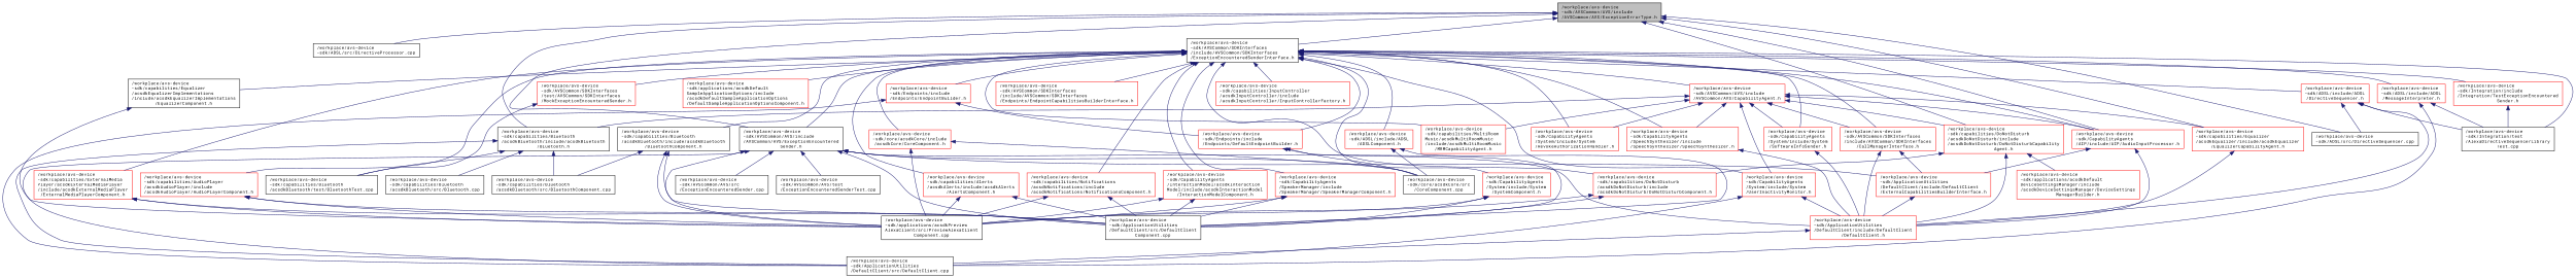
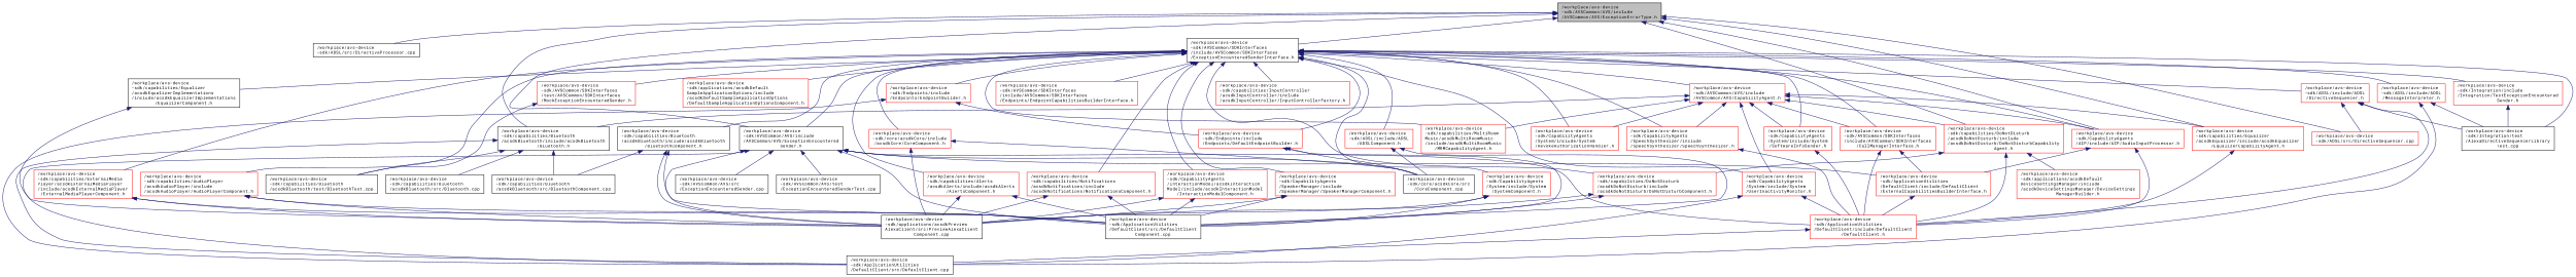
  digraph {
    fontname="Roboto Mono"
    node [color=red fillcolor=white fontname="Roboto Mono" fontsize=10 shape=record style=filled]
    edge [color=midnightblue dir=back fontname="Roboto Mono" fontsize=10 labelfontname=Helvetica labelfontsize=10 style=solid]
    n1 [color=black fillcolor=grey75 fontcolor=black height=0.2 label="/workplace/avs-device\l-sdk/AVSCommon/AVS/include\l/AVSCommon/AVS/ExceptionErrorType.h" width=0.4]
    n2 [color=black height=0.2 label="/workplace/avs-device\l-sdk/ADSL/src/DirectiveProcessor.cpp" width=0.4]
-   n3 [color=black height=0.2 label="/workplace/avs-device\l-sdk/ADSL/src/DirectiveSequencer.cpp" width=0.4]
+   n3 [height=0.2 label="/workplace/avs-device\l-sdk/ADSL/src/DirectiveSequencer.cpp" width=0.4]
    n4 [color=black height=0.2 label="/workplace/avs-device\l-sdk/AVSCommon/AVS/include\l/AVSCommon/AVS/ExceptionEncountered\lSender.h" width=0.4]
    n5 [color=black height=0.2 label="/workplace/avs-device\l-sdk/AVSCommon/SDKInterfaces\l/include/AVSCommon/SDKInterfaces\l/ExceptionEncounteredSenderInterface.h" width=0.4]
    n6 [color=black height=0.2 label="/workplace/avs-device\l-sdk/capabilities/Bluetooth\l/acsdkBluetooth/include/acsdkBluetooth\l/Bluetooth.h" width=0.4]
    n7 [height=0.2 label="/workplace/avs-device\l-sdk/capabilities/DoNotDisturb\l/acsdkDoNotDisturb/include\l/acsdkDoNotDisturb/DoNotDisturbCapability\lAgent.h" width=0.4]
    n8 [height=0.2 label="/workplace/avs-device\l-sdk/capabilities/Equalizer\l/acsdkEqualizer/include/acsdkEqualizer\l/EqualizerCapabilityAgent.h" width=0.4]
    n9 [height=0.2 label="/workplace/avs-device\l-sdk/CapabilityAgents\l/AIP/include/AIP/AudioInputProcessor.h" width=0.4]
    n10 [color=black height=0.2 label="/workplace/avs-device\l-sdk/applications/acsdkPreview\lAlexaClient/src/PreviewAlexaClient\lComponent.cpp" width=0.4]
    n11 [height=0.2 label="/workplace/avs-device\l-sdk/ApplicationUtilities\l/DefaultClient/include/DefaultClient\l/DefaultClient.h" width=0.4]
    n12 [color=black height=0.2 label="/workplace/avs-device\l-sdk/ApplicationUtilities\l/DefaultClient/src/DefaultClient.cpp" width=0.4]
    n13 [height=0.2 label="/workplace/avs-device\l-sdk/ApplicationUtilities\l/DefaultClient/include/DefaultClient\l/ExternalCapabilitiesBuilderInterface.h" width=0.4]
    n14 [color=black height=0.2 label="/workplace/avs-device\l-sdk/ApplicationUtilities\l/DefaultClient/src/DefaultClient\lComponent.cpp" width=0.4]
    n15 [color=black height=0.2 label="/workplace/avs-device\l-sdk/AVSCommon/AVS/src\l/ExceptionEncounteredSender.cpp" width=0.4]
    n16 [color=black height=0.2 label="/workplace/avs-device\l-sdk/AVSCommon/AVS/test\l/ExceptionEncounteredSenderTest.cpp" width=0.4]
    n17 [color=black height=0.2 label="/workplace/avs-device\l-sdk/core/acsdkCore/src\l/CoreComponent.cpp" width=0.4]
    n18 [height=0.2 label="/workplace/avs-device\l-sdk/ADSL/include/ADSL\l/ADSLComponent.h" width=0.4]
    n19 [height=0.2 label="/workplace/avs-device\l-sdk/ADSL/include/ADSL\l/DirectiveSequencer.h" width=0.4]
    n20 [color=black height=0.2 label="/workplace/avs-device\l-sdk/Integration/test\l/AlexaDirectiveSequencerLibrary\lTest.cpp" width=0.4]
    n21 [height=0.2 label="/workplace/avs-device\l-sdk/ADSL/include/ADSL\l/MessageInterpreter.h" width=0.4]
    n22 [height=0.2 label="/workplace/avs-device\l-sdk/applications/acsdkDefault\lSampleApplicationOptions/include\l/acsdkDefaultSampleApplicationOptions\l/DefaultSampleApplicationOptionsComponent.h" width=0.4]
    n23 [height=0.2 label="/workplace/avs-device\l-sdk/AVSCommon/AVS/include\l/AVSCommon/AVS/CapabilityAgent.h" width=0.4]
    n24 [height=0.2 label="/workplace/avs-device\l-sdk/AVSCommon/SDKInterfaces\l/include/AVSCommon/SDKInterfaces\l/CallManagerInterface.h" width=0.4]
    n25 [height=0.2 label="/workplace/avs-device\l-sdk/capabilities/DoNotDisturb\l/acsdkDoNotDisturb/include\l/acsdkDoNotDisturb/DoNotDisturbComponent.h" width=0.4]
    n26 [height=0.2 label="/workplace/avs-device\l-sdk/capabilities/MultiRoom\lMusic/acsdkMultiRoomMusic\l/include/acsdkMultiRoomMusic\l/MRMCapabilityAgent.h" width=0.4]
    n27 [height=0.2 label="/workplace/avs-device\l-sdk/CapabilityAgents\l/SpeechSynthesizer/include\l/SpeechSynthesizer/SpeechSynthesizer.h" width=0.4]
    n28 [height=0.2 label="/workplace/avs-device\l-sdk/CapabilityAgents\l/System/include/System\l/RevokeAuthorizationHandler.h" width=0.4]
    n29 [height=0.2 label="/workplace/avs-device\l-sdk/CapabilityAgents\l/System/include/System\l/SoftwareInfoSender.h" width=0.4]
    n30 [height=0.2 label="/workplace/avs-device\l-sdk/CapabilityAgents\l/System/include/System\l/UserInactivityMonitor.h" width=0.4]
    n31 [height=0.2 label="/workplace/avs-device\l-sdk/AVSCommon/SDKInterfaces\l/include/AVSCommon/SDKInterfaces\l/Endpoints/EndpointCapabilitiesBuilderInterface.h" width=0.4]
    n32 [height=0.2 label="/workplace/avs-device\l-sdk/AVSCommon/SDKInterfaces\l/test/AVSCommon/SDKInterfaces\l/MockExceptionEncounteredSender.h" width=0.4]
    n33 [height=0.2 label="/workplace/avs-device\l-sdk/capabilities/Alerts\l/acsdkAlerts/include/acsdkAlerts\l/AlertsComponent.h" width=0.4]
    n34 [height=0.2 label="/workplace/avs-device\l-sdk/capabilities/AudioPlayer\l/acsdkAudioPlayer/include\l/acsdkAudioPlayer/AudioPlayerComponent.h" width=0.4]
    n35 [color=black height=0.2 label="/workplace/avs-device\l-sdk/capabilities/Bluetooth\l/acsdkBluetooth/include/acsdkBluetooth\l/BluetoothComponent.h" width=0.4]
    n36 [color=black height=0.2 label="/workplace/avs-device\l-sdk/capabilities/Equalizer\l/acsdkEqualizerImplementations\l/include/acsdkEqualizerImplementations\l/EqualizerComponent.h" width=0.4]
    n37 [height=0.2 label="/workplace/avs-device\l-sdk/capabilities/ExternalMedia\lPlayer/acsdkExternalMediaPlayer\l/include/acsdkExternalMediaPlayer\l/ExternalMediaPlayerComponent.h" width=0.4]
    n38 [height=0.2 label="/workplace/avs-device\l-sdk/capabilities/InputController\l/acsdkInputController/include\l/acsdkInputController/InputControllerFactory.h" width=0.4]
    n39 [height=0.2 label="/workplace/avs-device\l-sdk/capabilities/Notifications\l/acsdkNotifications/include\l/acsdkNotifications/NotificationsComponent.h" width=0.4]
    n40 [height=0.2 label="/workplace/avs-device\l-sdk/CapabilityAgents\l/InteractionModel/acsdkInteraction\lModel/include/acsdkInteractionModel\l/InteractionModelComponent.h" width=0.4]
    n41 [height=0.2 label="/workplace/avs-device\l-sdk/CapabilityAgents\l/SpeakerManager/include\l/SpeakerManager/SpeakerManagerComponent.h" width=0.4]
    n42 [height=0.2 label="/workplace/avs-device\l-sdk/CapabilityAgents\l/System/include/System\l/SystemComponent.h" width=0.4]
    n43 [height=0.2 label="/workplace/avs-device\l-sdk/core/acsdkCore/include\l/acsdkCore/CoreComponent.h" width=0.4]
    n44 [height=0.2 label="/workplace/avs-device\l-sdk/Endpoints/include\l/Endpoints/DefaultEndpointBuilder.h" width=0.4]
    n45 [height=0.2 label="/workplace/avs-device\l-sdk/Endpoints/include\l/Endpoints/EndpointBuilder.h" width=0.4]
    n46 [height=0.2 label="/workplace/avs-device\l-sdk/Integration/include\l/Integration/TestExceptionEncountered\lSender.h" width=0.4]
    n47 [color=black height=0.2 label="/workplace/avs-device\l-sdk/capabilities/Bluetooth\l/acsdkBluetooth/src/Bluetooth.cpp" width=0.4]
    n48 [color=black height=0.2 label="/workplace/avs-device\l-sdk/capabilities/Bluetooth\l/acsdkBluetooth/src/BluetoothComponent.cpp" width=0.4]
    n49 [color=black height=0.2 label="/workplace/avs-device\l-sdk/capabilities/Bluetooth\l/acsdkBluetooth/test/BluetoothTest.cpp" width=0.4]
    n50 [height=0.2 label="/workplace/avs-device\l-sdk/applications/acsdkDefault\lDeviceSettingsManager/include\l/acsdkDeviceSettingsManager/DeviceSettings\lManagerBuilder.h" width=0.4]
    n1 -> n2
    n1 -> n3
    n1 -> n4
    n1 -> n5
    n1 -> n6
    n1 -> n7
    n1 -> n8
    n1 -> n9
    n4 -> n10
    n4 -> n11
    n4 -> n12
    n4 -> n13
    n4 -> n14
    n4 -> n15
    n4 -> n16
    n4 -> n17
    n5 -> n4
    n5 -> n9
    n5 -> n18
    n5 -> n19
    n5 -> n20
    n5 -> n21
    n5 -> n22
    n5 -> n23
    n5 -> n24
    n5 -> n25
    n5 -> n26
    n5 -> n27
    n5 -> n28
    n5 -> n29
    n5 -> n30
    n5 -> n31
    n5 -> n32
    n5 -> n33
    n5 -> n34
    n5 -> n35
    n5 -> n36
    n5 -> n37
    n5 -> n38
    n5 -> n39
    n5 -> n40
    n5 -> n41
    n5 -> n42
    n5 -> n43
    n5 -> n44
    n5 -> n45
    n5 -> n46
    n6 -> n12
    n6 -> n47
    n6 -> n48
    n6 -> n49
    n7 -> n11
    n7 -> n25
    n7 -> n50
    n8 -> n11
    n9 -> n11
    n9 -> n13
    n11 -> n12
    n13 -> n11
    n18 -> n14
    n18 -> n17
    n19 -> n3
    n19 -> n11
    n19 -> n20
    n21 -> n12
    n21 -> n20
    n23 -> n6
    n23 -> n7
    n23 -> n8
    n23 -> n9
    n23 -> n24
    n23 -> n26
    n23 -> n27
    n23 -> n28
    n23 -> n29
    n23 -> n30
    n24 -> n11
    n24 -> n13
    n25 -> n10
    n25 -> n14
    n27 -> n11
    n29 -> n11
    n30 -> n11
    n30 -> n12
    n32 -> n49
    n33 -> n10
    n33 -> n14
    n34 -> n10
    n34 -> n14
    n35 -> n10
    n35 -> n14
    n35 -> n48
    n36 -> n10
    n37 -> n10
    n37 -> n14
    n39 -> n10
    n39 -> n14
    n40 -> n10
    n40 -> n14
    n41 -> n10
    n41 -> n14
    n42 -> n10
    n42 -> n14
    n43 -> n10
    n43 -> n17
    n44 -> n14
    n44 -> n17
    n45 -> n12
    n45 -> n44
    n46 -> n20
  }
